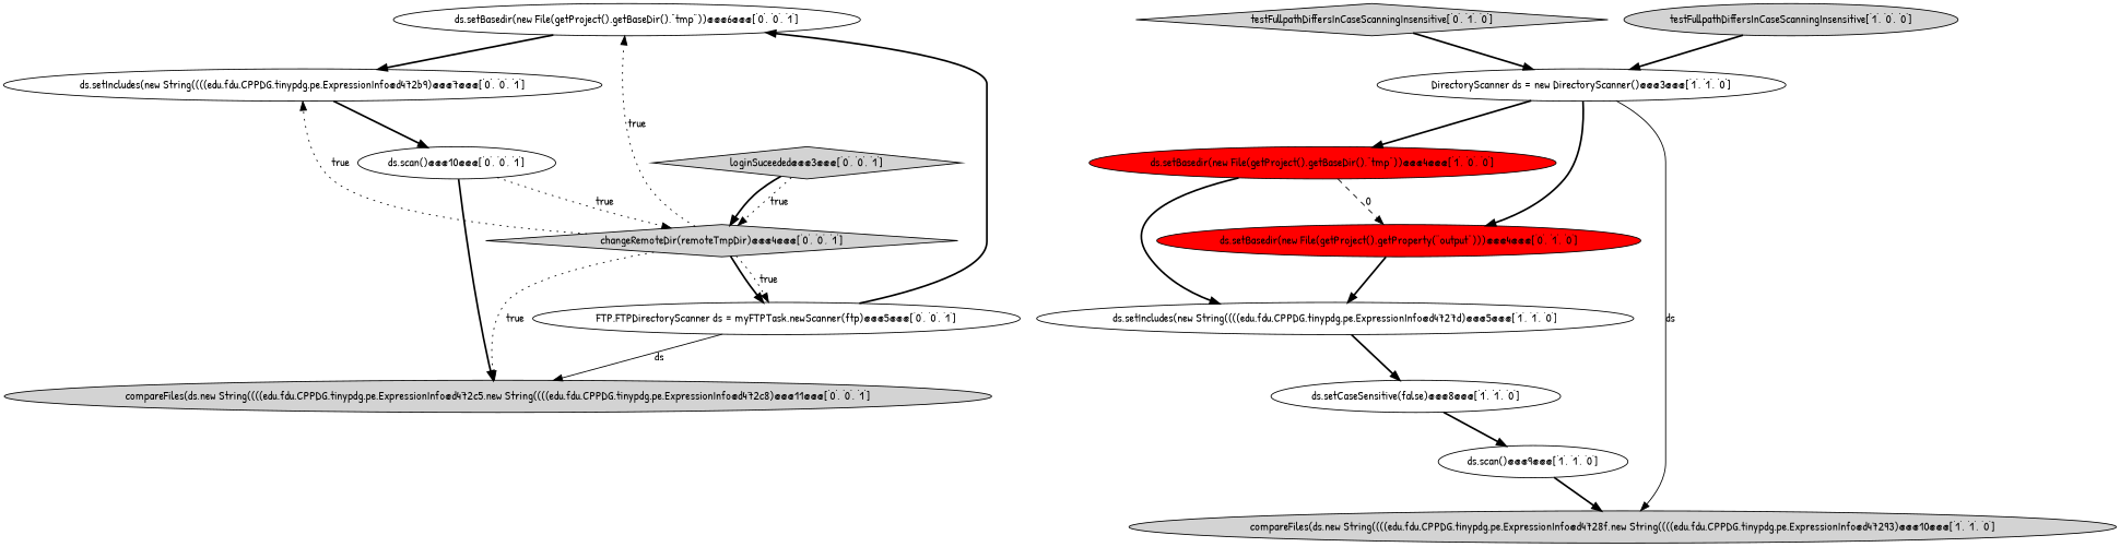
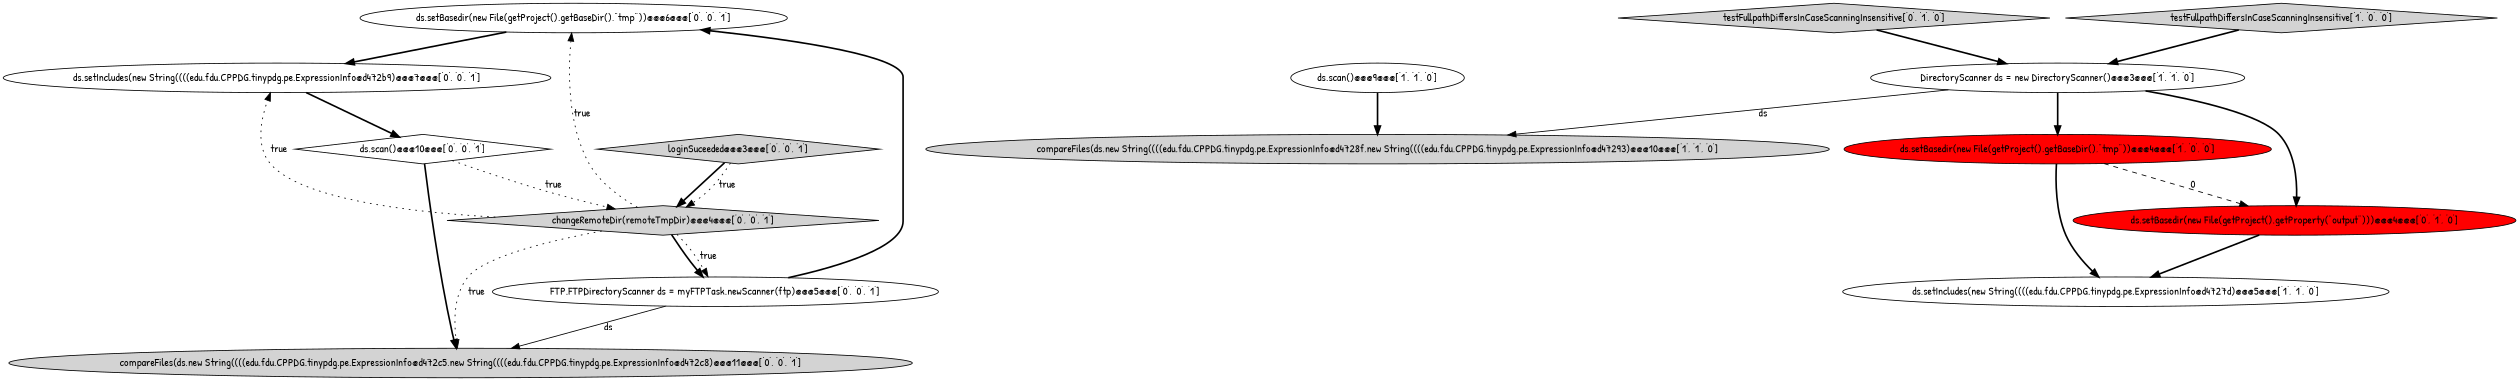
  digraph {
    fontname="Patrick Hand"
    node [fillcolor=white fontname="Patrick Hand" shape=ellipse style=filled]
    edge [fontname="Patrick Hand" style=bold]
    n1 [label="ds.setBasedir(new File(getProject().getBaseDir(),\"tmp\"))@@@6@@@['0', '0', '1']"]
    n2 [label="ds.setIncludes(new String((((edu.fdu.CPPDG.tinypdg.pe.ExpressionInfo@d472b9)@@@7@@@['0', '0', '1']"]
-   n3 [label="ds.scan()@@@10@@@['0', '0', '1']"]
+   n3 [label="ds.scan()@@@10@@@['0', '0', '1']" shape=diamond]
    n4 [fillcolor=red label="ds.setBasedir(new File(getProject().getBaseDir(),\"tmp\"))@@@4@@@['1', '0', '0']"]
    n5 [label="ds.setIncludes(new String((((edu.fdu.CPPDG.tinypdg.pe.ExpressionInfo@d4727d)@@@5@@@['1', '1', '0']"]
    n6 [fillcolor=red label="ds.setBasedir(new File(getProject().getProperty(\"output\")))@@@4@@@['0', '1', '0']"]
-   n7 [label="ds.setCaseSensitive(false)@@@8@@@['1', '1', '0']"]
    n8 [label="ds.scan()@@@9@@@['1', '1', '0']"]
    n9 [fillcolor=lightgray label="compareFiles(ds,new String((((edu.fdu.CPPDG.tinypdg.pe.ExpressionInfo@d4728f,new String((((edu.fdu.CPPDG.tinypdg.pe.ExpressionInfo@d47293)@@@10@@@['1', '1', '0']"]
    n10 [fillcolor=lightgray label="testFullpathDiffersInCaseScanningInsensitive['0', '1', '0']" shape=diamond]
    n11 [label="DirectoryScanner ds = new DirectoryScanner()@@@3@@@['1', '1', '0']"]
    n12 [fillcolor=lightgray label="compareFiles(ds,new String((((edu.fdu.CPPDG.tinypdg.pe.ExpressionInfo@d472c5,new String((((edu.fdu.CPPDG.tinypdg.pe.ExpressionInfo@d472c8)@@@11@@@['0', '0', '1']"]
    n13 [fillcolor=lightgray label="changeRemoteDir(remoteTmpDir)@@@4@@@['0', '0', '1']" shape=diamond]
    n14 [fillcolor=lightgray label="loginSuceeded@@@3@@@['0', '0', '1']" shape=diamond]
-   n15 [fillcolor=lightgray label="testFullpathDiffersInCaseScanningInsensitive['1', '0', '0']"]
+   n15 [fillcolor=lightgray label="testFullpathDiffersInCaseScanningInsensitive['1', '0', '0']" shape=diamond]
    n16 [label="FTP.FTPDirectoryScanner ds = myFTPTask.newScanner(ftp)@@@5@@@['0', '0', '1']"]
    n1 -> n2
    n2 -> n3
    n3 -> n12
    n3 -> n13 [label=true style=dotted]
    n4 -> n5
    n4 -> n6 [label=0 style=dashed]
-   n5 -> n7
    n6 -> n5
-   n7 -> n8
    n8 -> n9
    n10 -> n11
    n11 -> n4
    n11 -> n6
    n11 -> n9 [label=ds style=solid]
    n13 -> n1 [label=true style=dotted]
    n13 -> n2 [label=true style=dotted]
    n13 -> n12 [label=true style=dotted]
    n13 -> n16
    n13 -> n16 [label=true style=dotted]
    n14 -> n13
    n14 -> n13 [label=true style=dotted]
    n15 -> n11
    n16 -> n1
    n16 -> n12 [label=ds style=solid]
  }
